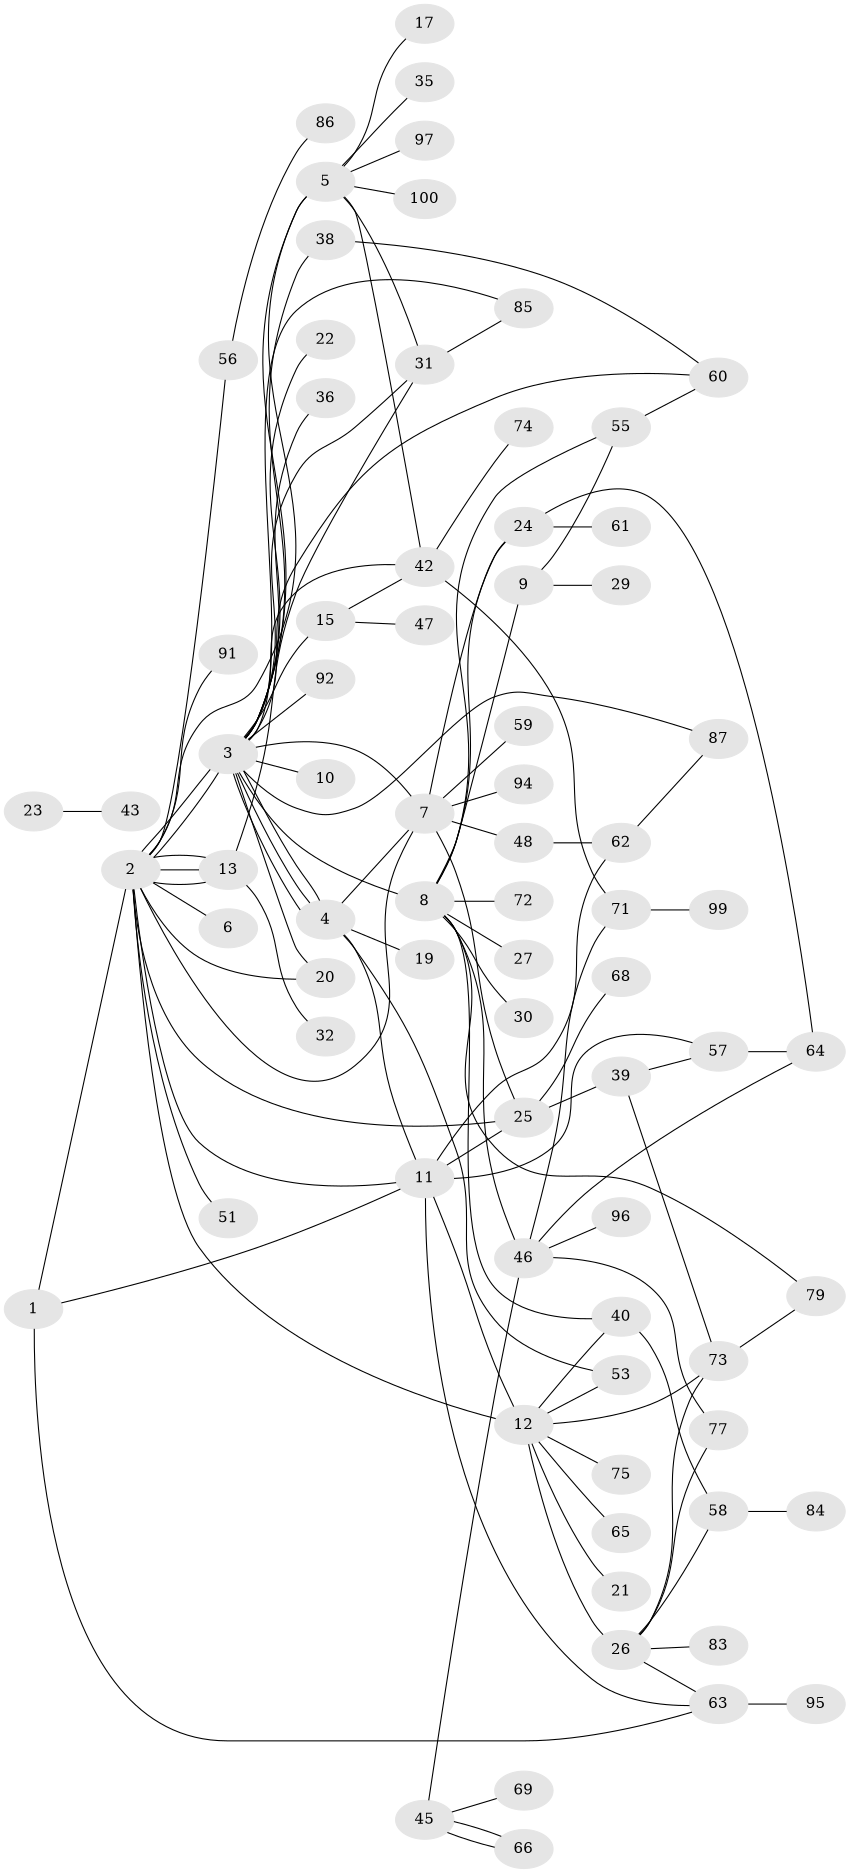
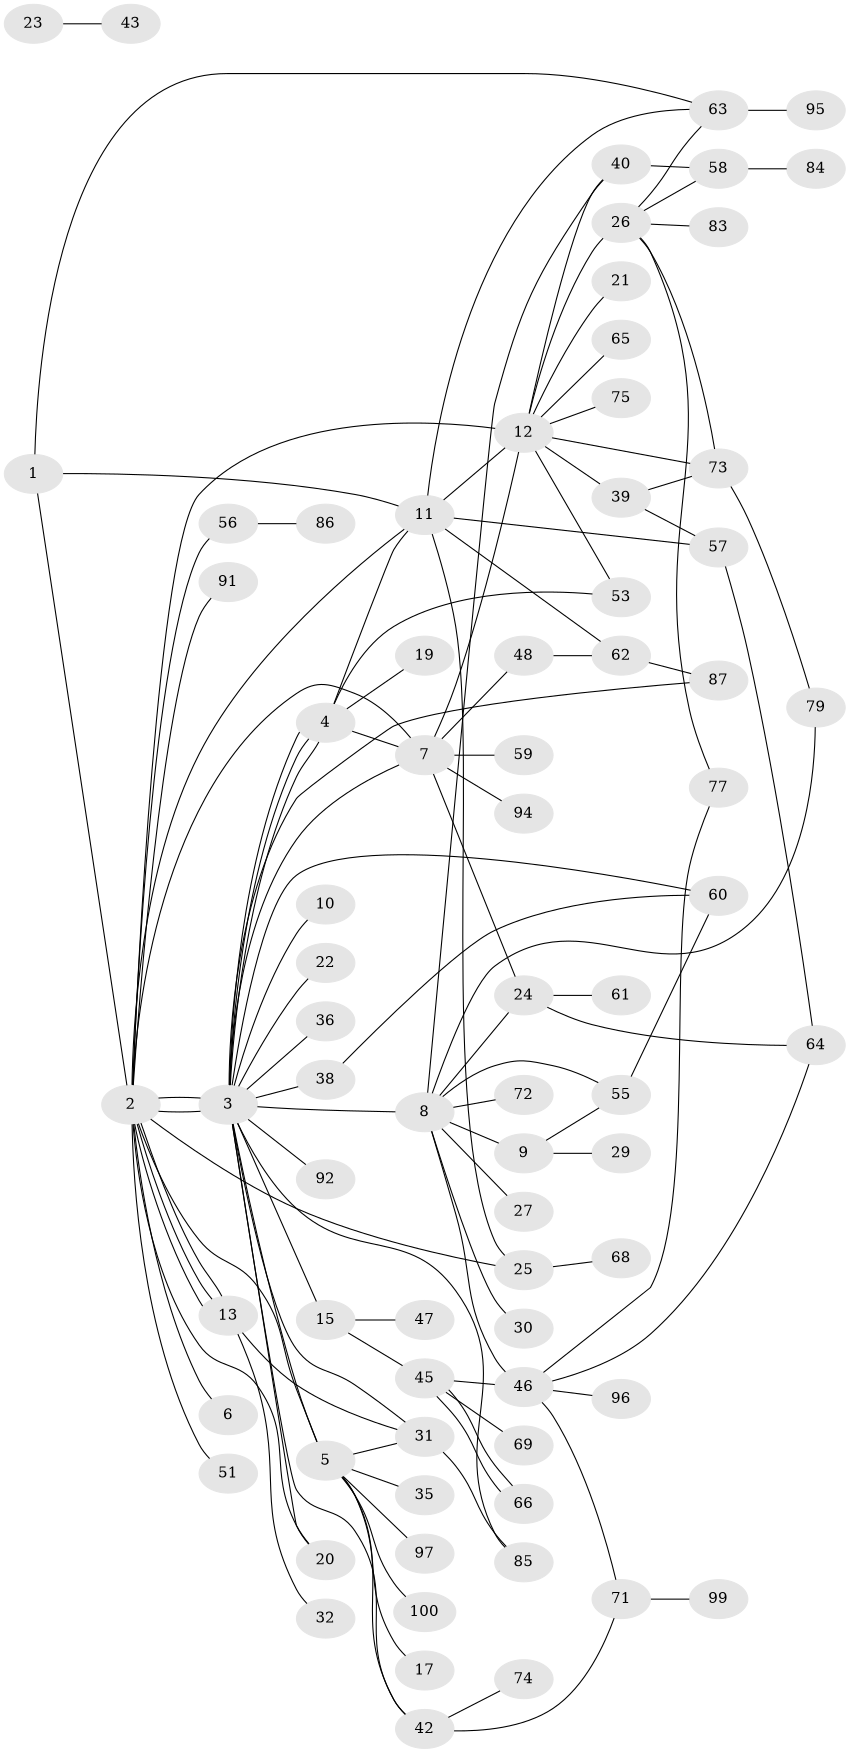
  graph {
    rankdir=LR
    node [color=gray90 style=filled]
    1 [super="+41"]
    2 [super="+18"]
    11
    63 [super="+101"]
    3 [super="+76"]
    5 [super="+37"]
    6
    7 [super="+82"]
    12 [super="+14"]
    13 [super="+49"]
    20
    25 [super="+81"]
    51
    56 [super="+80"]
    91
    57
    62 [super="+78"]
    95
    4 [super="+54"]
    8 [super="+16"]
    10
    15 [super="+93"]
    22
    31 [super="+50"]
    36
    38
    42 [super="+89"]
    60
    85
    87
    92
    17
    35
    97
    100
    24 [super="+34"]
    48
    59
    94
    53
    40
    21
    26 [super="+28"]
    65
    73 [super="+90"]
    75
    32
    39 [super="+52"]
    68
    86
    19
    9
    27
    30
    46 [super="+98"]
    55 [super="+70"]
    72
    79 [super="+88"]
    45 [super="+77"]
    47
    71
    74
    61
    64
    29 [super="+83"]
    23
    43
    58
    n69 [label=77]
    96
    n71 [label=83]
    66
    69
    84
    99
    1 -- 2
    1 -- 11
    1 -- 63
    2 -- 11
    2 -- 3 [weight=2]
    2 -- 3
    2 -- 5
    2 -- 6
    2 -- 7
    2 -- 12
    2 -- 13
    2 -- 13
    2 -- 13
    2 -- 20
    2 -- 25
    2 -- 51
    2 -- 56
    2 -- 91
    11 -- 63
    11 -- 12
    11 -- 25
    11 -- 57
    11 -- 62
    63 -- 95
    3 -- 5
    3 -- 7
    3 -- 20
    3 -- 4
    3 -- 4
    3 -- 4
    3 -- 8
    3 -- 10
    3 -- 15
    3 -- 22
    3 -- 31
    3 -- 36
    3 -- 38
    3 -- 42
    3 -- 60
    3 -- 85
    3 -- 87
    3 -- 92
    5 -- 31
    5 -- 42
    5 -- 17
    5 -- 35
    5 -- 97
    5 -- 100
-   7 -- 25
+   7 -- 12
    7 -- 24
    7 -- 48
    7 -- 59
    7 -- 94
    12 -- 53
    12 -- 40
    12 -- 21
    12 -- 26
    12 -- 65
    12 -- 73
    12 -- 75
    13 -- 31
    13 -- 32
-   25 -- 39
+   12 -- 39
    25 -- 68
    56 -- 86
    57 -- 64
    62 -- 87
    4 -- 11
    4 -- 7
    4 -- 53
    4 -- 19
    8 -- 24
    8 -- 40
    8 -- 9
    8 -- 27
    8 -- 30
    8 -- 46
    8 -- 55
    8 -- 72
    8 -- 79
-   15 -- 42
+   15 -- 45
    15 -- 47
    31 -- 85
    38 -- 60
    42 -- 71
    42 -- 74
    24 -- 61
    24 -- 64
    48 -- 62
    40 -- 58
    26 -- 63
    26 -- 73
    26 -- 58
    26 -- n69
    26 -- n71
    73 -- 79
    39 -- 57
    39 -- 73
    9 -- 55
    9 -- 29
    46 -- 71
    46 -- 64
    46 -- n69
    46 -- 96
    55 -- 60
    45 -- 46
    45 -- 66
    45 -- 66
    45 -- 69
    71 -- 99
    23 -- 43
    58 -- 84
  }
